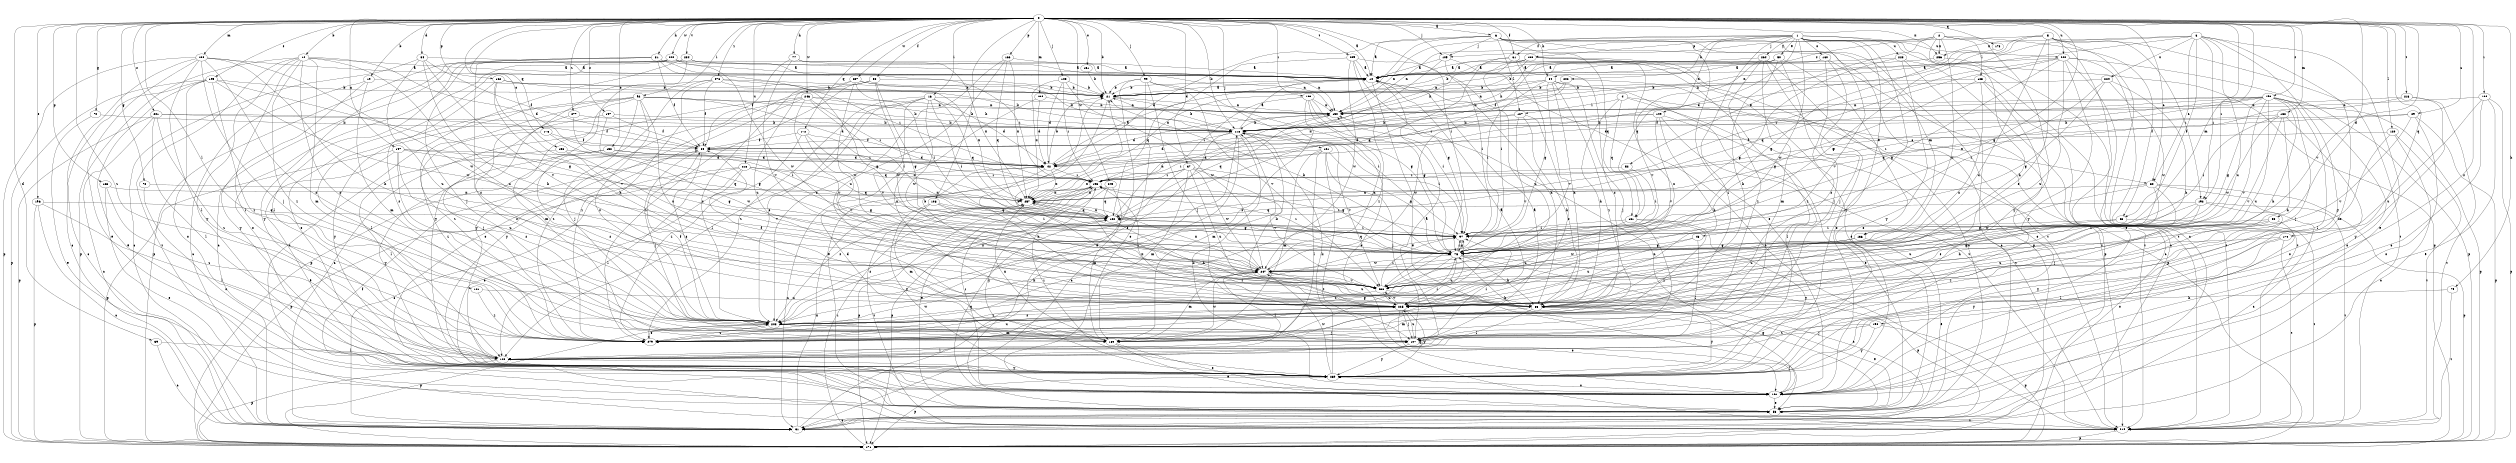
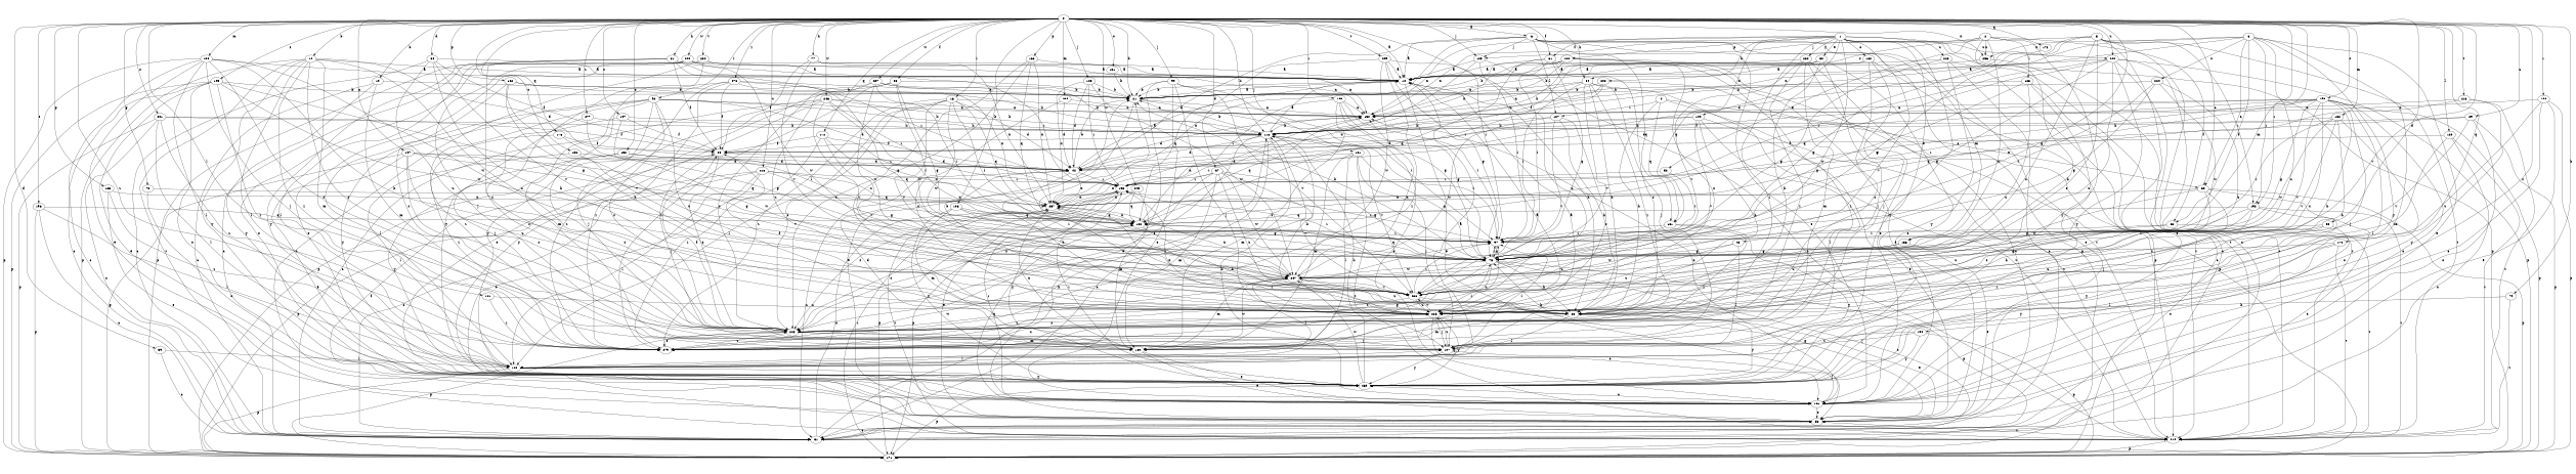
  strict digraph {
    0
    6
    10
    12
    19
    21
    29
    30
    33
    34
    37
    39
    58
    61
-   70
    72
    75
    77
    79
    81
    84
    92
    n23 [label=16]
    97
    99
    101
    103
    105
    108
    118
    120
    121
    130
    132
    134
    136
    147
    151
    152
    156
    162
    163
    166
    172
    174
    176
    178
    183
    184
    192
    194
    195
    196
    197
    198
    201
    209
    213
    218
    220
    234
    236
    237
    240
    242
    246
    256
    276
    277
    279
    171
    181
    214
    161
    127
    42
    257
    86
    53
    269
    225
    203
    128
    139
    31
    150
    193
    247
    107
    64
    182
    1
    48
    50
    149
    160
    168
    223
    264
    2
    52
    63
    123
    202
    3
    224
    4
    5
    0 -> 6 [label=a]
    0 -> 10 [label=a]
    0 -> 12 [label=b]
    0 -> 19 [label=b]
    0 -> 21 [label=b]
    0 -> 29 [label=c]
    0 -> 30 [label=c]
    0 -> 33 [label=d]
    0 -> 34 [label=d]
    0 -> 37 [label=d]
    0 -> 39 [label=d]
    0 -> 58 [label=f]
    0 -> 61 [label=f]
-   0 -> 70 [label=g]
    0 -> 72 [label=g]
    0 -> 75 [label=g]
    0 -> 77 [label=h]
    0 -> 79 [label=h]
    0 -> 81 [label=h]
    0 -> 84 [label=h]
    0 -> 92 [label=i]
    0 -> n23 [label=i]
    0 -> 97 [label=i]
    0 -> 99 [label=j]
    0 -> 101 [label=j]
    0 -> 103 [label=j]
    0 -> 105 [label=j]
    0 -> 108 [label=k]
    0 -> 118 [label=k]
    0 -> 120 [label=l]
    0 -> 121 [label=l]
    0 -> 130 [label=m]
    0 -> 132 [label=m]
    0 -> 134 [label=m]
    0 -> 136 [label=m]
    0 -> 147 [label=n]
    0 -> 151 [label=o]
    0 -> 152 [label=o]
    0 -> 156 [label=o]
    0 -> 162 [label=p]
    0 -> 163 [label=p]
    0 -> 166 [label=p]
    0 -> 172 [label=q]
    0 -> 174 [label=q]
    0 -> 176 [label=q]
    0 -> 178 [label=q]
    0 -> 183 [label=r]
    0 -> 184 [label=r]
    0 -> 192 [label=r]
    0 -> 194 [label=s]
    0 -> 195 [label=s]
    0 -> 196 [label=s]
    0 -> 197 [label=s]
    0 -> 198 [label=s]
    0 -> 201 [label=s]
    0 -> 209 [label=t]
    0 -> 213 [label=t]
    0 -> 218 [label=u]
    0 -> 220 [label=u]
    0 -> 234 [label=v]
    0 -> 236 [label=v]
    0 -> 237 [label=w]
    0 -> 240 [label=w]
    0 -> 242 [label=w]
    0 -> 246 [label=w]
    0 -> 256 [label=x]
    0 -> 276 [label=z]
    0 -> 277 [label=z]
    0 -> 279 [label=z]
    6 -> 10 [label=a]
    6 -> 105 [label=j]
    6 -> 136 [label=m]
    6 -> 171 [label=p]
    6 -> 181 [label=q]
    6 -> 214 [label=t]
    6 -> 161 [label=o]
    6 -> 127 [label=l]
    6 -> 42 [label=d]
    6 -> 257 [label=x]
    10 -> 21 [label=b]
    10 -> 86 [label=h]
    10 -> 53 [label=e]
    12 -> 10 [label=a]
    12 -> 279 [label=z]
    12 -> 171 [label=p]
    12 -> 214 [label=t]
    12 -> 42 [label=d]
    12 -> 269 [label=y]
    12 -> 225 [label=u]
    12 -> 203 [label=s]
    12 -> 128 [label=l]
    12 -> 139 [label=m]
    19 -> 21 [label=b]
    19 -> 269 [label=y]
    19 -> 139 [label=m]
    19 -> 31 [label=c]
    21 -> 10 [label=a]
    21 -> 97 [label=i]
    21 -> 53 [label=e]
    21 -> 150 [label=n]
    29 -> 118 [label=k]
    29 -> 236 [label=v]
    29 -> 171 [label=p]
    29 -> 161 [label=o]
    29 -> 193 [label=r]
    30 -> 171 [label=p]
    30 -> 257 [label=x]
    30 -> 203 [label=s]
    30 -> 31 [label=c]
    30 -> 247 [label=w]
    30 -> 107 [label=j]
    33 -> 97 [label=i]
    33 -> 279 [label=z]
    33 -> 161 [label=o]
    33 -> 225 [label=u]
    34 -> 10 [label=a]
    34 -> 236 [label=v]
    34 -> 86 [label=h]
    34 -> 225 [label=u]
    34 -> 31 [label=c]
    34 -> 64 [label=f]
    37 -> 75 [label=g]
    37 -> 236 [label=v]
    37 -> 257 [label=x]
    37 -> 225 [label=u]
    37 -> 203 [label=s]
    37 -> 139 [label=m]
    37 -> 193 [label=r]
    37 -> 247 [label=w]
    39 -> 128 [label=l]
    39 -> 31 [label=c]
    58 -> 21 [label=b]
    58 -> 75 [label=g]
    58 -> 279 [label=z]
    58 -> 161 [label=o]
    58 -> 247 [label=w]
    61 -> 10 [label=a]
    61 -> 75 [label=g]
    61 -> 97 [label=i]
    61 -> 225 [label=u]
    61 -> 203 [label=s]
    61 -> 182 [label=q]
-   70 -> 118 [label=k]
-   70 -> 53 [label=e]
    72 -> 161 [label=o]
    72 -> 257 [label=x]
    75 -> 21 [label=b]
    75 -> 97 [label=i]
    75 -> 279 [label=z]
    75 -> 171 [label=p]
    75 -> 86 [label=h]
    75 -> 225 [label=u]
    75 -> 31 [label=c]
    75 -> 193 [label=r]
    75 -> 247 [label=w]
    75 -> 182 [label=q]
    77 -> 10 [label=a]
    77 -> 236 [label=v]
    77 -> 257 [label=x]
    77 -> 64 [label=f]
    79 -> 214 [label=t]
    79 -> 86 [label=h]
    81 -> 10 [label=a]
    81 -> 171 [label=p]
    81 -> 269 [label=y]
    81 -> 203 [label=s]
    81 -> 150 [label=n]
    81 -> 193 [label=r]
    81 -> 64 [label=f]
    84 -> 21 [label=b]
    84 -> 97 [label=i]
    84 -> 236 [label=v]
    84 -> 279 [label=z]
    84 -> 214 [label=t]
    84 -> 86 [label=h]
    84 -> 150 [label=n]
    84 -> 107 [label=j]
    92 -> 118 [label=k]
    92 -> 279 [label=z]
    92 -> 42 [label=d]
    92 -> 269 [label=y]
    92 -> 225 [label=u]
    92 -> 203 [label=s]
    92 -> 128 [label=l]
    92 -> 139 [label=m]
    92 -> 150 [label=n]
    92 -> 107 [label=j]
    n23 -> 97 [label=i]
    n23 -> 236 [label=v]
    n23 -> 279 [label=z]
    n23 -> 42 [label=d]
    n23 -> 203 [label=s]
    n23 -> 128 [label=l]
    n23 -> 150 [label=n]
    n23 -> 247 [label=w]
    n23 -> 182 [label=q]
    97 -> 75 [label=g]
    97 -> 193 [label=r]
    99 -> 21 [label=b]
    99 -> 75 [label=g]
    99 -> 236 [label=v]
    99 -> 161 [label=o]
    99 -> 53 [label=e]
    99 -> 107 [label=j]
    101 -> 75 [label=g]
    101 -> 214 [label=t]
    101 -> 42 [label=d]
    101 -> 128 [label=l]
    101 -> 139 [label=m]
    101 -> 193 [label=r]
    101 -> 107 [label=j]
    103 -> 21 [label=b]
    103 -> 42 [label=d]
    103 -> 257 [label=x]
    103 -> 193 [label=r]
    103 -> 247 [label=w]
    105 -> 10 [label=a]
    105 -> 97 [label=i]
    105 -> 214 [label=t]
    105 -> 257 [label=x]
    108 -> 75 [label=g]
    108 -> 97 [label=i]
    108 -> 269 [label=y]
    108 -> 139 [label=m]
    108 -> 182 [label=q]
    118 -> 10 [label=a]
    118 -> 21 [label=b]
    118 -> 97 [label=i]
    118 -> 236 [label=v]
    118 -> 42 [label=d]
    118 -> 203 [label=s]
    118 -> 139 [label=m]
    118 -> 31 [label=c]
    118 -> 64 [label=f]
    120 -> 214 [label=t]
    120 -> 225 [label=u]
    120 -> 31 [label=c]
    120 -> 64 [label=f]
    121 -> 279 [label=z]
    121 -> 225 [label=u]
    130 -> 10 [label=a]
    130 -> 171 [label=p]
    130 -> 86 [label=h]
    130 -> 53 [label=e]
    130 -> 203 [label=s]
    130 -> 128 [label=l]
    130 -> 31 [label=c]
    130 -> 247 [label=w]
    130 -> 107 [label=j]
    132 -> 97 [label=i]
    132 -> 118 [label=k]
    132 -> 236 [label=v]
    132 -> 161 [label=o]
    132 -> 86 [label=h]
    132 -> 247 [label=w]
    134 -> 42 [label=d]
    134 -> 225 [label=u]
    134 -> 150 [label=n]
    136 -> 75 [label=g]
    136 -> 53 [label=e]
    136 -> 247 [label=w]
    147 -> 75 [label=g]
    147 -> 171 [label=p]
    147 -> 42 [label=d]
    147 -> 53 [label=e]
    147 -> 225 [label=u]
    147 -> 203 [label=s]
    147 -> 182 [label=q]
    151 -> 21 [label=b]
    152 -> 42 [label=d]
    152 -> 257 [label=x]
    152 -> 269 [label=y]
    152 -> 203 [label=s]
    156 -> 236 [label=v]
    156 -> 42 [label=d]
    156 -> 128 [label=l]
    162 -> 21 [label=b]
    162 -> 118 [label=k]
    162 -> 236 [label=v]
    162 -> 86 [label=h]
    162 -> 203 [label=s]
    163 -> 279 [label=z]
    163 -> 257 [label=x]
    163 -> 53 [label=e]
    166 -> 10 [label=a]
    166 -> 257 [label=x]
    166 -> 225 [label=u]
    166 -> 203 [label=s]
    166 -> 182 [label=q]
    172 -> 236 [label=v]
    172 -> 279 [label=z]
    172 -> 193 [label=r]
    172 -> 64 [label=f]
    172 -> 182 [label=q]
    174 -> 75 [label=g]
    174 -> 214 [label=t]
    174 -> 269 [label=y]
    174 -> 128 [label=l]
    176 -> 279 [label=z]
    176 -> 247 [label=w]
    176 -> 64 [label=f]
    178 -> 75 [label=g]
    183 -> 75 [label=g]
    183 -> 97 [label=i]
    183 -> 161 [label=o]
    183 -> 203 [label=s]
    183 -> 150 [label=n]
    183 -> 193 [label=r]
    184 -> 171 [label=p]
    184 -> 161 [label=o]
    184 -> 53 [label=e]
    184 -> 225 [label=u]
    184 -> 150 [label=n]
    192 -> 75 [label=g]
    192 -> 214 [label=t]
    192 -> 86 [label=h]
    192 -> 269 [label=y]
    192 -> 225 [label=u]
    192 -> 182 [label=q]
    194 -> 279 [label=z]
    194 -> 171 [label=p]
    194 -> 269 [label=y]
    194 -> 107 [label=j]
    195 -> 21 [label=b]
    195 -> 75 [label=g]
    195 -> 279 [label=z]
    195 -> 171 [label=p]
    195 -> 161 [label=o]
    195 -> 53 [label=e]
    195 -> 31 [label=c]
    195 -> 247 [label=w]
    196 -> 171 [label=p]
    196 -> 128 [label=l]
    196 -> 31 [label=c]
    196 -> 182 [label=q]
    197 -> 97 [label=i]
    197 -> 118 [label=k]
    197 -> 107 [label=j]
    197 -> 64 [label=f]
    198 -> 75 [label=g]
    198 -> 236 [label=v]
    198 -> 171 [label=p]
    198 -> 161 [label=o]
    198 -> 42 [label=d]
    198 -> 257 [label=x]
    198 -> 86 [label=h]
    198 -> 225 [label=u]
    198 -> 128 [label=l]
    198 -> 150 [label=n]
    198 -> 107 [label=j]
    198 -> 64 [label=f]
    198 -> 182 [label=q]
    201 -> 118 [label=k]
    201 -> 279 [label=z]
    201 -> 171 [label=p]
    201 -> 128 [label=l]
    201 -> 31 [label=c]
    201 -> 64 [label=f]
    209 -> 10 [label=a]
    209 -> 75 [label=g]
    209 -> 279 [label=z]
    209 -> 225 [label=u]
    209 -> 247 [label=w]
    209 -> 182 [label=q]
    213 -> 214 [label=t]
    213 -> 257 [label=x]
    213 -> 269 [label=y]
    213 -> 150 [label=n]
    218 -> 75 [label=g]
    218 -> 171 [label=p]
    218 -> 161 [label=o]
    218 -> 128 [label=l]
    218 -> 31 [label=c]
    218 -> 193 [label=r]
    218 -> 182 [label=q]
    220 -> 10 [label=a]
    220 -> 75 [label=g]
    220 -> 171 [label=p]
    220 -> 214 [label=t]
    220 -> 269 [label=y]
    220 -> 225 [label=u]
    220 -> 31 [label=c]
    220 -> 193 [label=r]
    220 -> 182 [label=q]
    234 -> 10 [label=a]
    234 -> 214 [label=t]
    234 -> 161 [label=o]
    234 -> 269 [label=y]
    234 -> 150 [label=n]
    236 -> 97 [label=i]
    236 -> 279 [label=z]
    236 -> 86 [label=h]
    236 -> 225 [label=u]
    237 -> 21 [label=b]
    237 -> 97 [label=i]
    237 -> 118 [label=k]
    237 -> 225 [label=u]
    237 -> 203 [label=s]
    237 -> 247 [label=w]
    240 -> 171 [label=p]
    240 -> 257 [label=x]
    240 -> 139 [label=m]
    240 -> 182 [label=q]
    242 -> 10 [label=a]
    242 -> 161 [label=o]
    242 -> 128 [label=l]
    242 -> 31 [label=c]
    242 -> 193 [label=r]
    242 -> 247 [label=w]
    242 -> 107 [label=j]
    246 -> 97 [label=i]
    246 -> 118 [label=k]
    246 -> 236 [label=v]
    246 -> 279 [label=z]
    246 -> 269 [label=y]
    246 -> 31 [label=c]
    246 -> 150 [label=n]
    246 -> 193 [label=r]
    256 -> 10 [label=a]
    256 -> 214 [label=t]
    276 -> 21 [label=b]
    276 -> 75 [label=g]
    276 -> 279 [label=z]
    276 -> 171 [label=p]
    276 -> 257 [label=x]
    276 -> 269 [label=y]
    276 -> 64 [label=f]
    277 -> 75 [label=g]
    277 -> 118 [label=k]
    277 -> 203 [label=s]
    279 -> 225 [label=u]
    279 -> 203 [label=s]
    279 -> 247 [label=w]
    171 -> 193 [label=r]
    181 -> 97 [label=i]
    181 -> 279 [label=z]
    181 -> 269 [label=y]
    181 -> 225 [label=u]
    214 -> 171 [label=p]
    214 -> 64 [label=f]
    161 -> 118 [label=k]
    161 -> 53 [label=e]
    161 -> 150 [label=n]
    161 -> 193 [label=r]
    161 -> 107 [label=j]
    161 -> 182 [label=q]
    127 -> 118 [label=k]
    127 -> 236 [label=v]
    127 -> 86 [label=h]
    127 -> 203 [label=s]
    127 -> 247 [label=w]
    42 -> 10 [label=a]
    42 -> 21 [label=b]
    42 -> 257 [label=x]
    42 -> 86 [label=h]
    42 -> 31 [label=c]
    42 -> 193 [label=r]
    257 -> 214 [label=t]
    257 -> 182 [label=q]
    86 -> 21 [label=b]
    86 -> 257 [label=x]
    86 -> 53 [label=e]
    86 -> 269 [label=y]
    86 -> 128 [label=l]
    86 -> 139 [label=m]
    86 -> 64 [label=f]
    53 -> 75 [label=g]
    53 -> 214 [label=t]
    53 -> 31 [label=c]
    269 -> 118 [label=k]
    269 -> 171 [label=p]
    269 -> 161 [label=o]
    269 -> 193 [label=r]
    269 -> 247 [label=w]
    225 -> 21 [label=b]
    225 -> 118 [label=k]
    225 -> 236 [label=v]
    225 -> 161 [label=o]
    225 -> 269 [label=y]
    225 -> 203 [label=s]
    225 -> 193 [label=r]
    225 -> 107 [label=j]
    203 -> 97 [label=i]
    203 -> 279 [label=z]
    203 -> 171 [label=p]
    203 -> 139 [label=m]
    203 -> 107 [label=j]
    203 -> 64 [label=f]
    128 -> 10 [label=a]
    128 -> 171 [label=p]
    128 -> 269 [label=y]
    139 -> 10 [label=a]
    139 -> 75 [label=g]
    139 -> 97 [label=i]
    139 -> 161 [label=o]
    139 -> 42 [label=d]
    139 -> 257 [label=x]
    139 -> 53 [label=e]
    139 -> 247 [label=w]
    31 -> 118 [label=k]
    31 -> 257 [label=x]
    150 -> 118 [label=k]
    150 -> 42 [label=d]
    150 -> 182 [label=q]
    193 -> 171 [label=p]
    193 -> 257 [label=x]
    193 -> 53 [label=e]
    193 -> 269 [label=y]
    193 -> 203 [label=s]
    247 -> 236 [label=v]
    247 -> 257 [label=x]
    247 -> 225 [label=u]
    247 -> 128 [label=l]
    247 -> 139 [label=m]
    247 -> 150 [label=n]
    107 -> 10 [label=a]
    107 -> 97 [label=i]
    107 -> 269 [label=y]
    107 -> 225 [label=u]
    107 -> 128 [label=l]
    64 -> 42 [label=d]
    64 -> 203 [label=s]
    64 -> 107 [label=j]
    182 -> 97 [label=i]
    182 -> 257 [label=x]
    182 -> 86 [label=h]
    182 -> 203 [label=s]
    182 -> 150 [label=n]
    1 -> 61 [label=f]
    1 -> 84 [label=h]
    1 -> 220 [label=u]
    1 -> 236 [label=v]
    1 -> 279 [label=z]
    1 -> 171 [label=p]
    1 -> 181 [label=q]
    1 -> 214 [label=t]
    1 -> 269 [label=y]
    1 -> 150 [label=n]
    1 -> 247 [label=w]
    1 -> 48 [label=e]
    1 -> 50 [label=e]
    1 -> 149 [label=n]
    1 -> 160 [label=o]
    1 -> 168 [label=p]
    1 -> 223 [label=u]
    1 -> 264 [label=y]
    48 -> 75 [label=g]
    48 -> 225 [label=u]
    48 -> 128 [label=l]
    50 -> 10 [label=a]
    50 -> 118 [label=k]
    50 -> 161 [label=o]
    50 -> 86 [label=h]
    50 -> 107 [label=j]
    50 -> 64 [label=f]
    149 -> 118 [label=k]
    149 -> 236 [label=v]
    149 -> 42 [label=d]
    149 -> 86 [label=h]
    149 -> 53 [label=e]
    149 -> 128 [label=l]
    160 -> 10 [label=a]
    160 -> 21 [label=b]
    160 -> 171 [label=p]
    160 -> 203 [label=s]
    160 -> 107 [label=j]
    168 -> 10 [label=a]
    168 -> 21 [label=b]
    168 -> 118 [label=k]
    168 -> 279 [label=z]
    168 -> 214 [label=t]
    168 -> 53 [label=e]
    168 -> 150 [label=n]
    223 -> 10 [label=a]
    223 -> 75 [label=g]
    223 -> 214 [label=t]
    223 -> 269 [label=y]
    223 -> 31 [label=c]
    264 -> 10 [label=a]
    264 -> 236 [label=v]
    264 -> 279 [label=z]
    264 -> 161 [label=o]
    264 -> 139 [label=m]
    264 -> 31 [label=c]
    2 -> 256 [label=x]
    2 -> 86 [label=h]
    2 -> 269 [label=y]
    2 -> 150 [label=n]
    2 -> 247 [label=w]
    2 -> 52 [label=e]
    2 -> 63 [label=f]
    2 -> 123 [label=l]
    2 -> 202 [label=s]
    52 -> 97 [label=i]
    52 -> 193 [label=r]
    63 -> 97 [label=i]
    63 -> 214 [label=t]
    63 -> 225 [label=u]
    123 -> 21 [label=b]
    123 -> 75 [label=g]
    123 -> 161 [label=o]
    123 -> 225 [label=u]
    123 -> 31 [label=c]
    202 -> 21 [label=b]
    202 -> 118 [label=k]
    202 -> 171 [label=p]
    202 -> 193 [label=r]
    3 -> 30 [label=c]
    3 -> 118 [label=k]
    3 -> 192 [label=r]
    3 -> 256 [label=x]
    3 -> 161 [label=o]
    3 -> 53 [label=e]
    3 -> 269 [label=y]
    3 -> 225 [label=u]
    3 -> 150 [label=n]
    3 -> 63 [label=f]
    3 -> 224 [label=u]
    224 -> 21 [label=b]
    224 -> 75 [label=g]
    224 -> 97 [label=i]
    224 -> 86 [label=h]
    224 -> 247 [label=w]
    4 -> 30 [label=c]
    4 -> 181 [label=q]
    4 -> 214 [label=t]
    4 -> 127 [label=l]
    4 -> 86 [label=h]
    5 -> 75 [label=g]
    5 -> 105 [label=j]
    5 -> 192 [label=r]
    5 -> 214 [label=t]
    5 -> 42 [label=d]
    5 -> 53 [label=e]
    5 -> 225 [label=u]
    5 -> 203 [label=s]
    5 -> 31 [label=c]
  }
